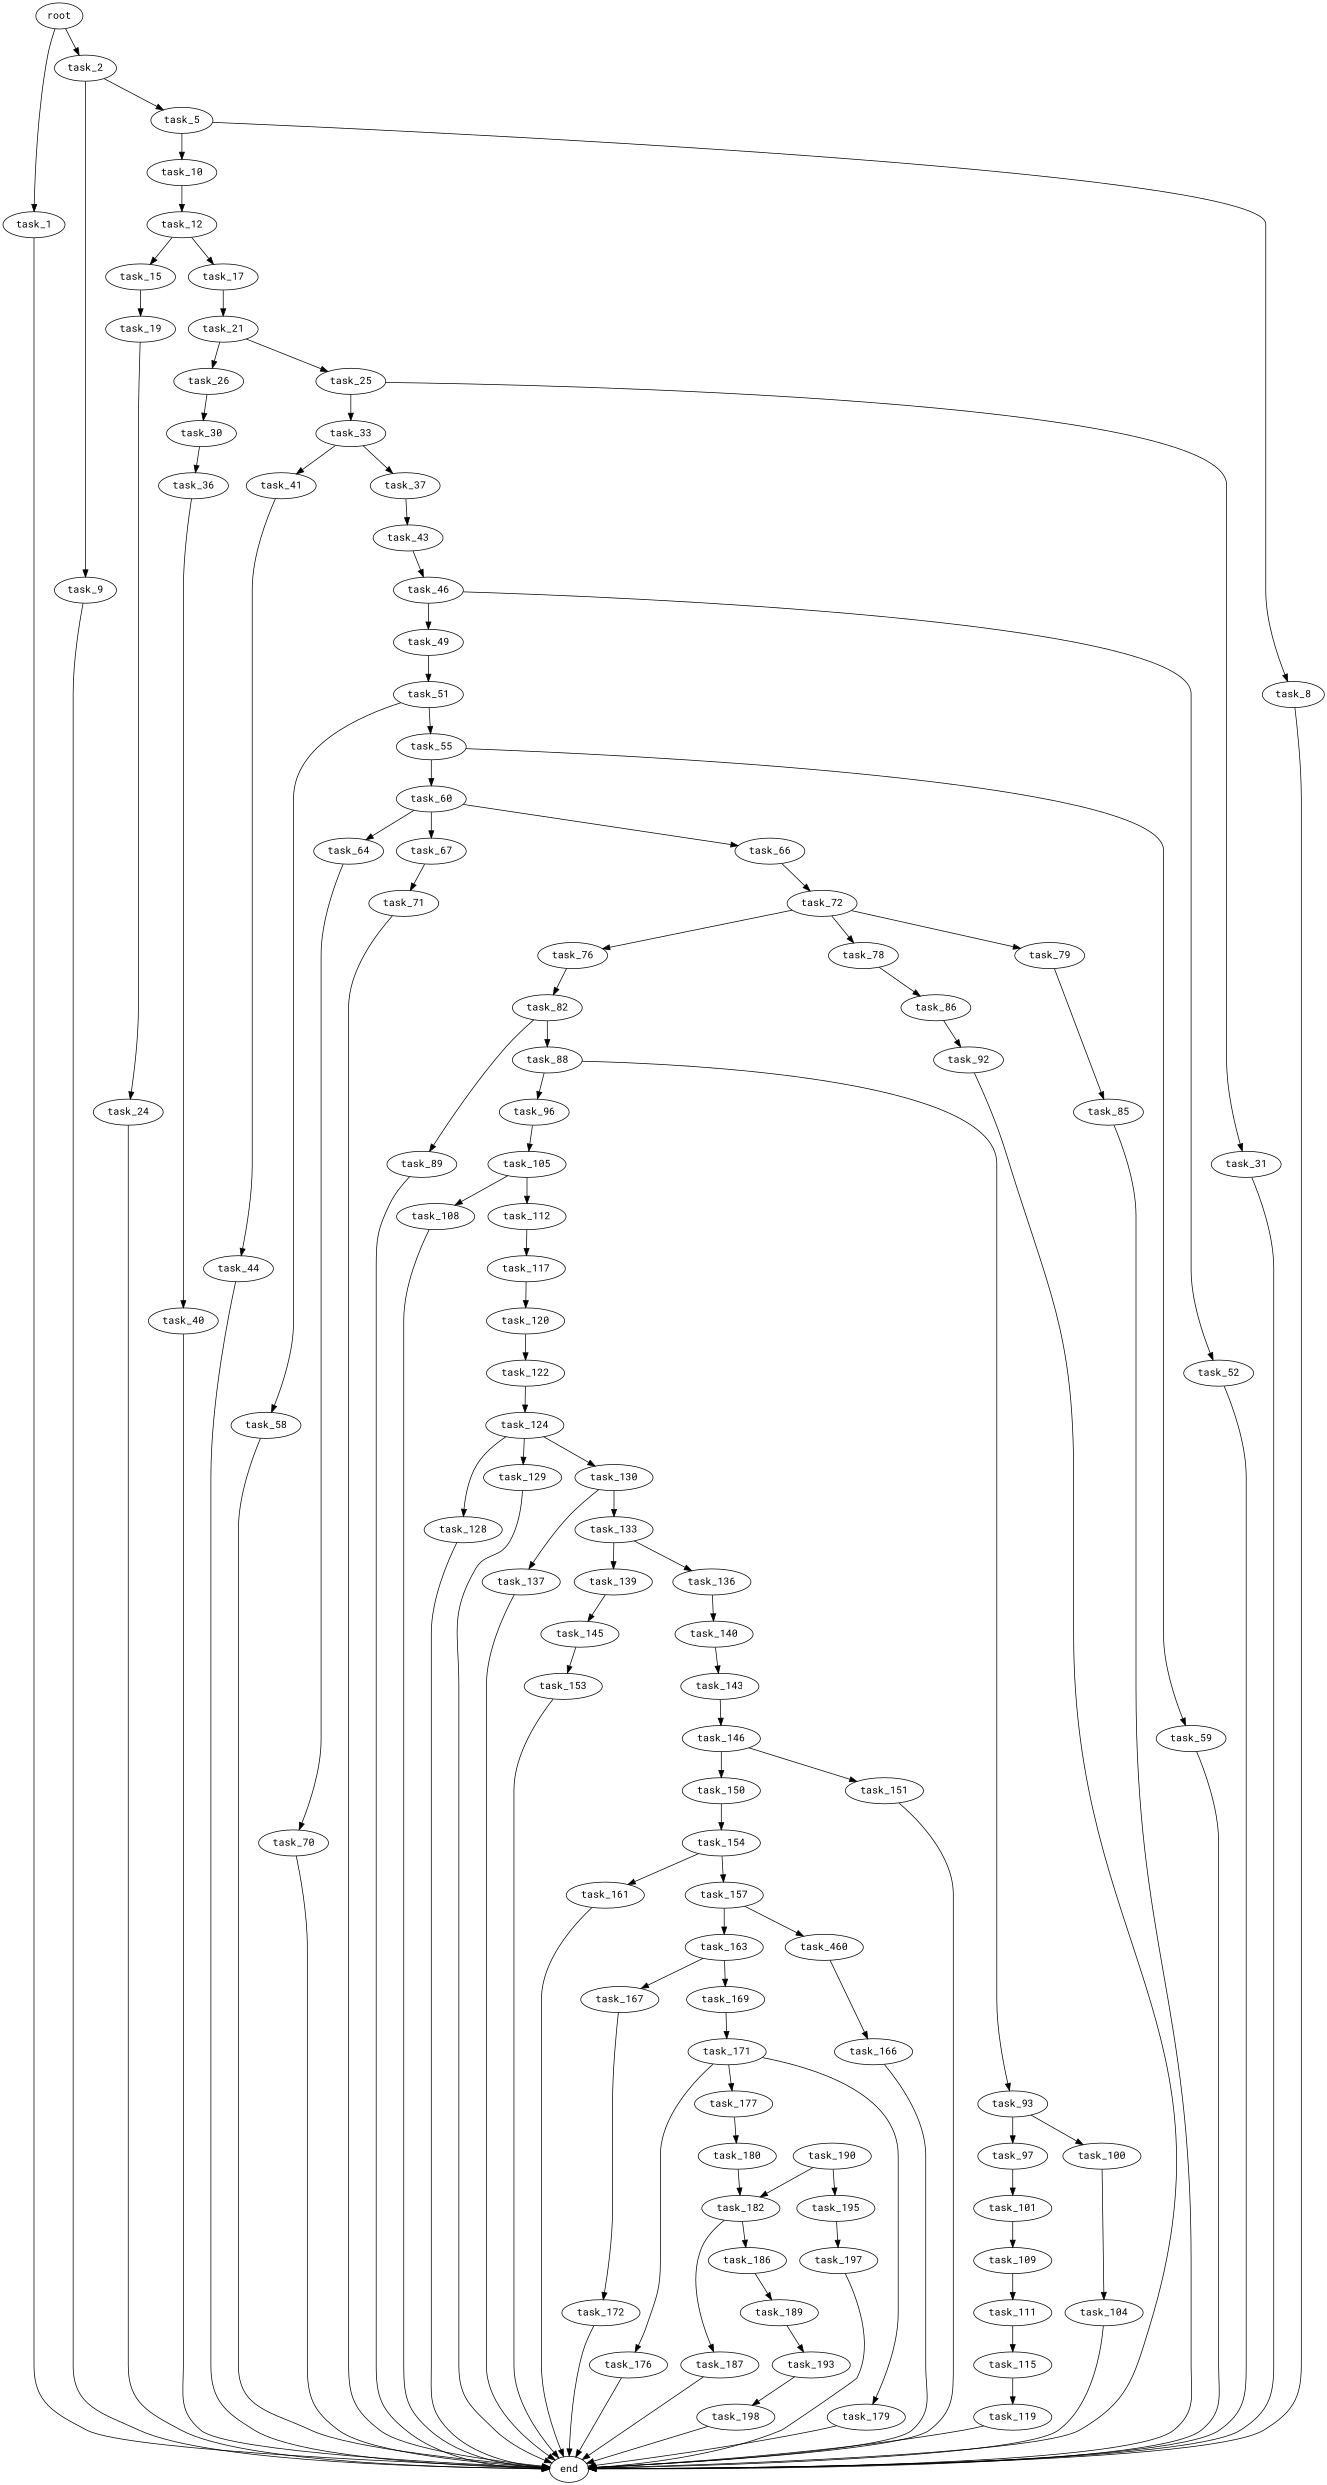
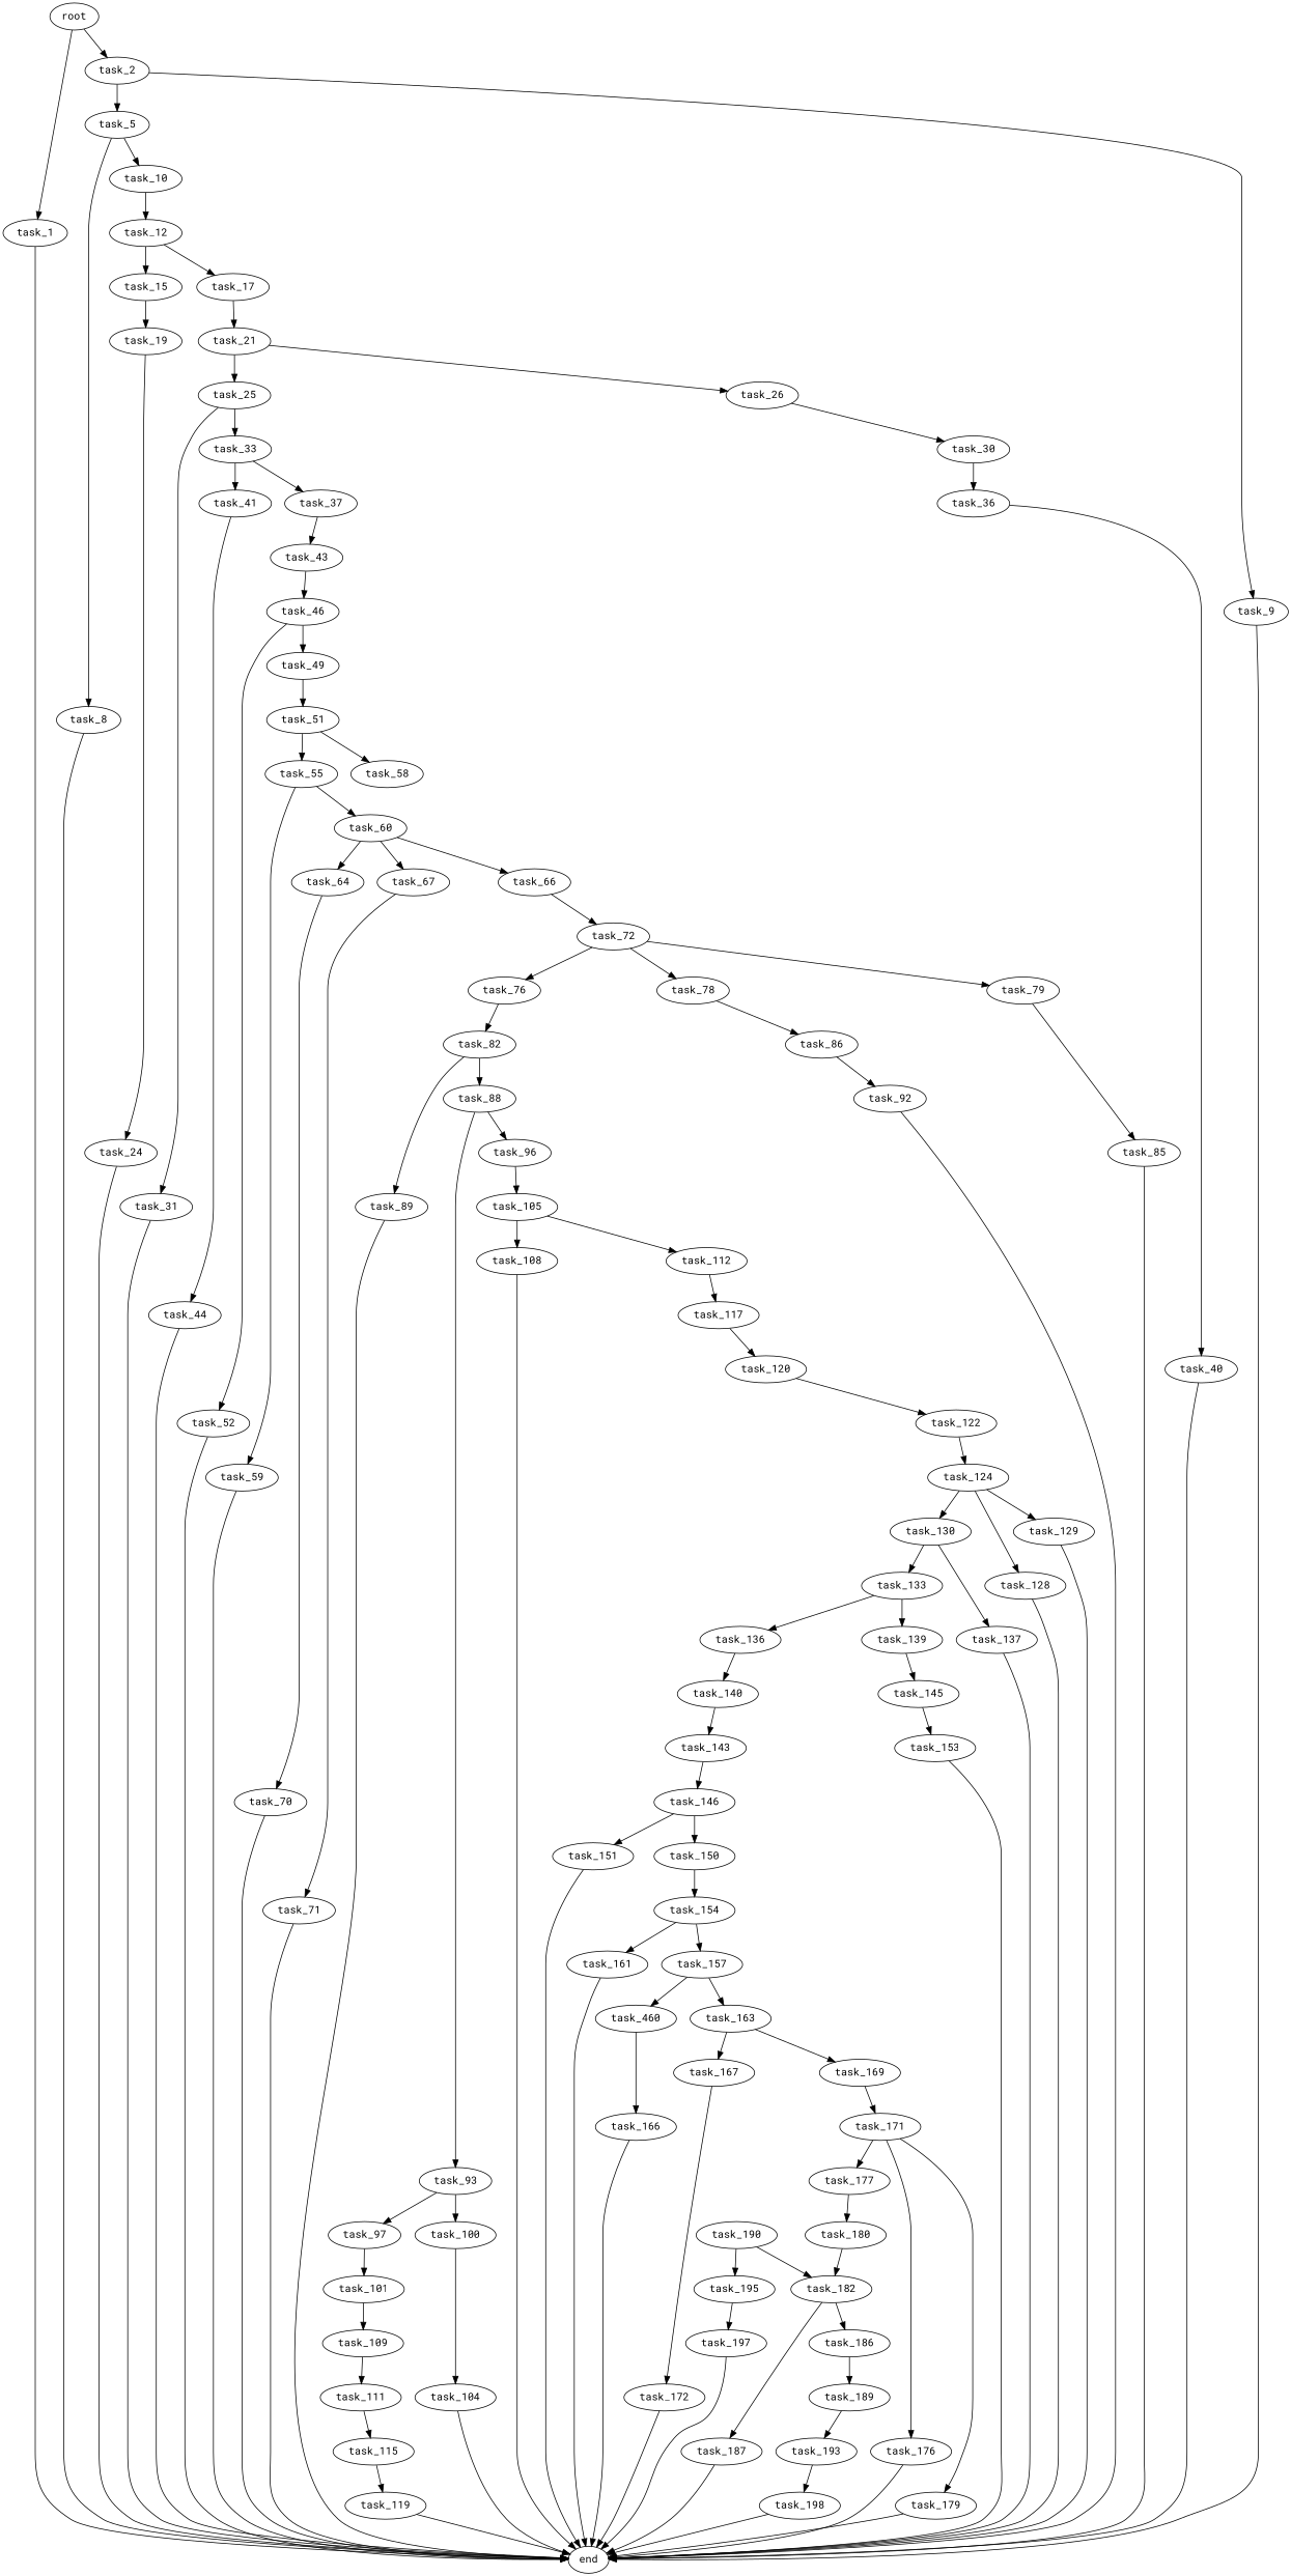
  digraph {
    fontname="Roboto Mono"
    node [fontname="Roboto Mono"]
    edge [fontname="Roboto Mono"]
    root
    task_1
    task_2
    end
    task_5
    task_9
    task_8
    task_10
    task_12
    task_15
    task_17
    task_19
    task_21
    task_24
    task_25
    task_26
    task_31
    task_33
    task_30
    task_37
    task_41
    task_36
    task_40
    task_43
    task_44
    task_46
    task_49
    task_52
    task_51
    task_55
    task_58
    task_59
    task_60
    task_64
    task_66
    task_67
    task_70
    task_72
    task_71
    task_76
    task_78
    task_79
    task_82
    task_86
    task_85
    task_88
    task_89
    task_92
    task_93
    task_96
    task_97
    task_100
    task_105
    task_101
    task_104
    task_108
    task_112
    task_109
    task_111
    task_117
    task_115
    task_119
    task_120
    task_122
    task_124
    task_128
    task_129
    task_130
    task_133
    task_137
    task_136
    task_139
    task_140
    task_145
    task_143
    task_153
    task_146
    task_150
    task_151
    task_154
    task_157
    task_161
    n83 [label=task_460]
    task_163
    task_166
    task_167
    task_169
    task_172
    task_171
    task_176
    task_177
    task_179
    task_180
    task_182
    task_186
    task_187
    task_189
    task_190
    task_195
    task_193
    task_198
    task_197
    root -> task_1
    root -> task_2
    task_1 -> end
    task_2 -> task_5
    task_2 -> task_9
    task_5 -> task_8
    task_5 -> task_10
    task_9 -> end
    task_8 -> end
    task_10 -> task_12
    task_12 -> task_15
    task_12 -> task_17
    task_15 -> task_19
    task_17 -> task_21
    task_19 -> task_24
    task_21 -> task_25
    task_21 -> task_26
    task_24 -> end
    task_25 -> task_31
    task_25 -> task_33
    task_26 -> task_30
    task_31 -> end
    task_33 -> task_37
    task_33 -> task_41
    task_30 -> task_36
    task_37 -> task_43
    task_41 -> task_44
    task_36 -> task_40
    task_40 -> end
    task_43 -> task_46
    task_44 -> end
    task_46 -> task_49
    task_46 -> task_52
    task_49 -> task_51
    task_52 -> end
    task_51 -> task_55
    task_51 -> task_58
    task_55 -> task_59
    task_55 -> task_60
-   task_58 -> end
    task_59 -> end
    task_60 -> task_64
    task_60 -> task_66
    task_60 -> task_67
    task_64 -> task_70
    task_66 -> task_72
    task_67 -> task_71
    task_70 -> end
    task_72 -> task_76
    task_72 -> task_78
    task_72 -> task_79
    task_71 -> end
    task_76 -> task_82
    task_78 -> task_86
    task_79 -> task_85
    task_82 -> task_88
    task_82 -> task_89
    task_86 -> task_92
    task_85 -> end
    task_88 -> task_93
    task_88 -> task_96
    task_89 -> end
    task_92 -> end
    task_93 -> task_97
    task_93 -> task_100
    task_96 -> task_105
    task_97 -> task_101
    task_100 -> task_104
    task_105 -> task_108
    task_105 -> task_112
    task_101 -> task_109
    task_104 -> end
    task_108 -> end
    task_112 -> task_117
    task_109 -> task_111
    task_111 -> task_115
    task_117 -> task_120
    task_115 -> task_119
    task_119 -> end
    task_120 -> task_122
    task_122 -> task_124
    task_124 -> task_128
    task_124 -> task_129
    task_124 -> task_130
    task_128 -> end
    task_129 -> end
    task_130 -> task_133
    task_130 -> task_137
    task_133 -> task_136
    task_133 -> task_139
    task_137 -> end
    task_136 -> task_140
    task_139 -> task_145
    task_140 -> task_143
    task_145 -> task_153
    task_143 -> task_146
    task_153 -> end
    task_146 -> task_150
    task_146 -> task_151
    task_150 -> task_154
    task_151 -> end
    task_154 -> task_157
    task_154 -> task_161
    task_157 -> n83
    task_157 -> task_163
    task_161 -> end
    n83 -> task_166
    task_163 -> task_167
    task_163 -> task_169
    task_166 -> end
    task_167 -> task_172
    task_169 -> task_171
    task_172 -> end
    task_171 -> task_176
    task_171 -> task_177
    task_171 -> task_179
    task_176 -> end
    task_177 -> task_180
    task_179 -> end
    task_180 -> task_182
    task_182 -> task_186
    task_182 -> task_187
    task_186 -> task_189
    task_187 -> end
    task_189 -> task_193
    task_190 -> task_182
    task_190 -> task_195
    task_195 -> task_197
    task_193 -> task_198
    task_198 -> end
    task_197 -> end
  }
